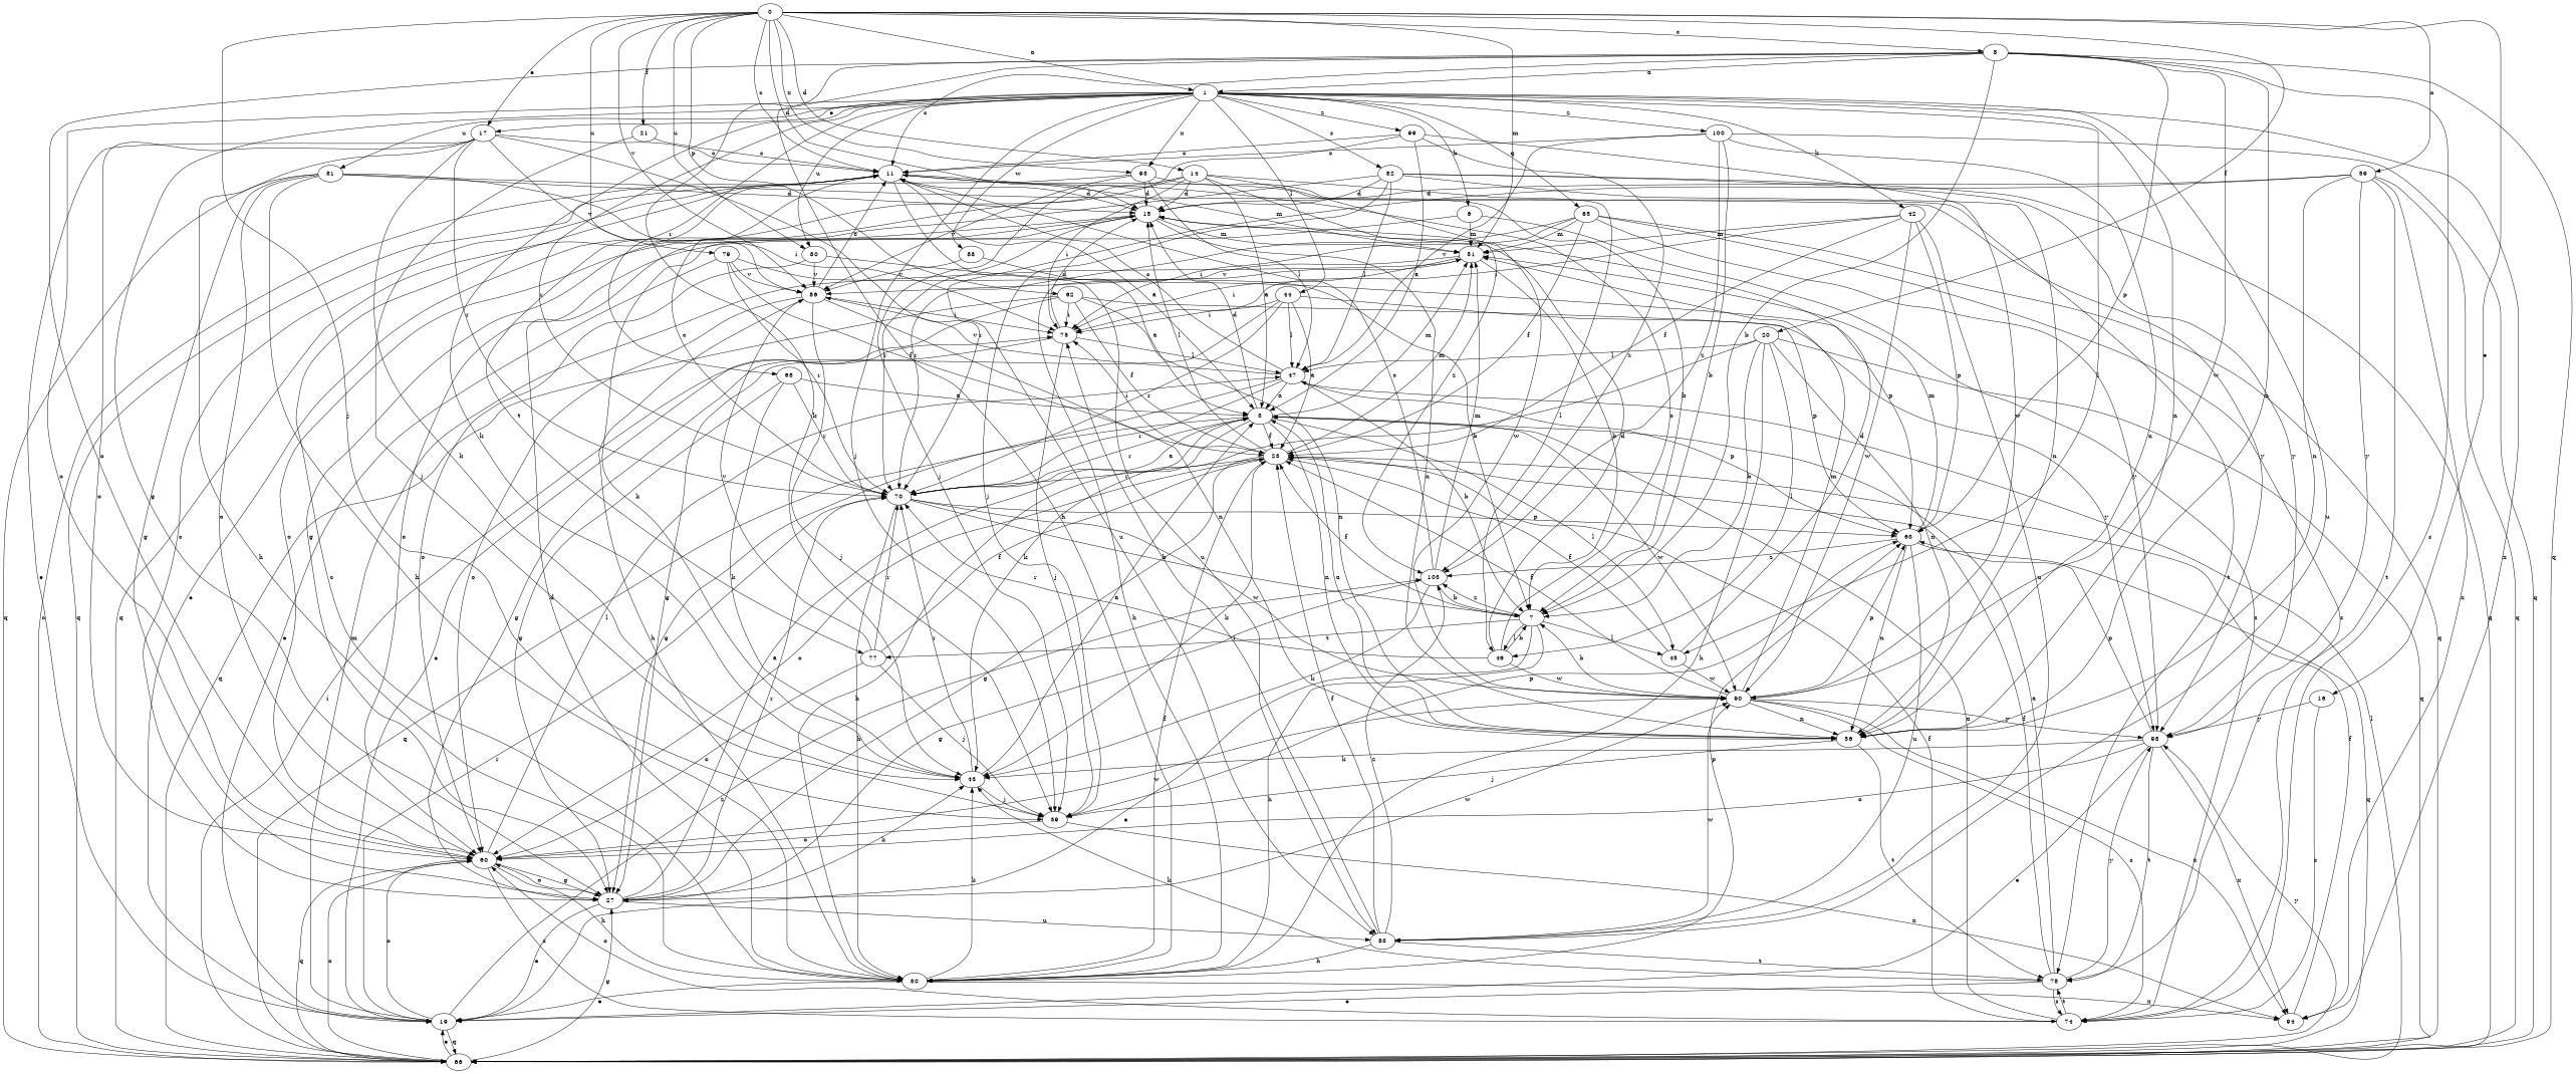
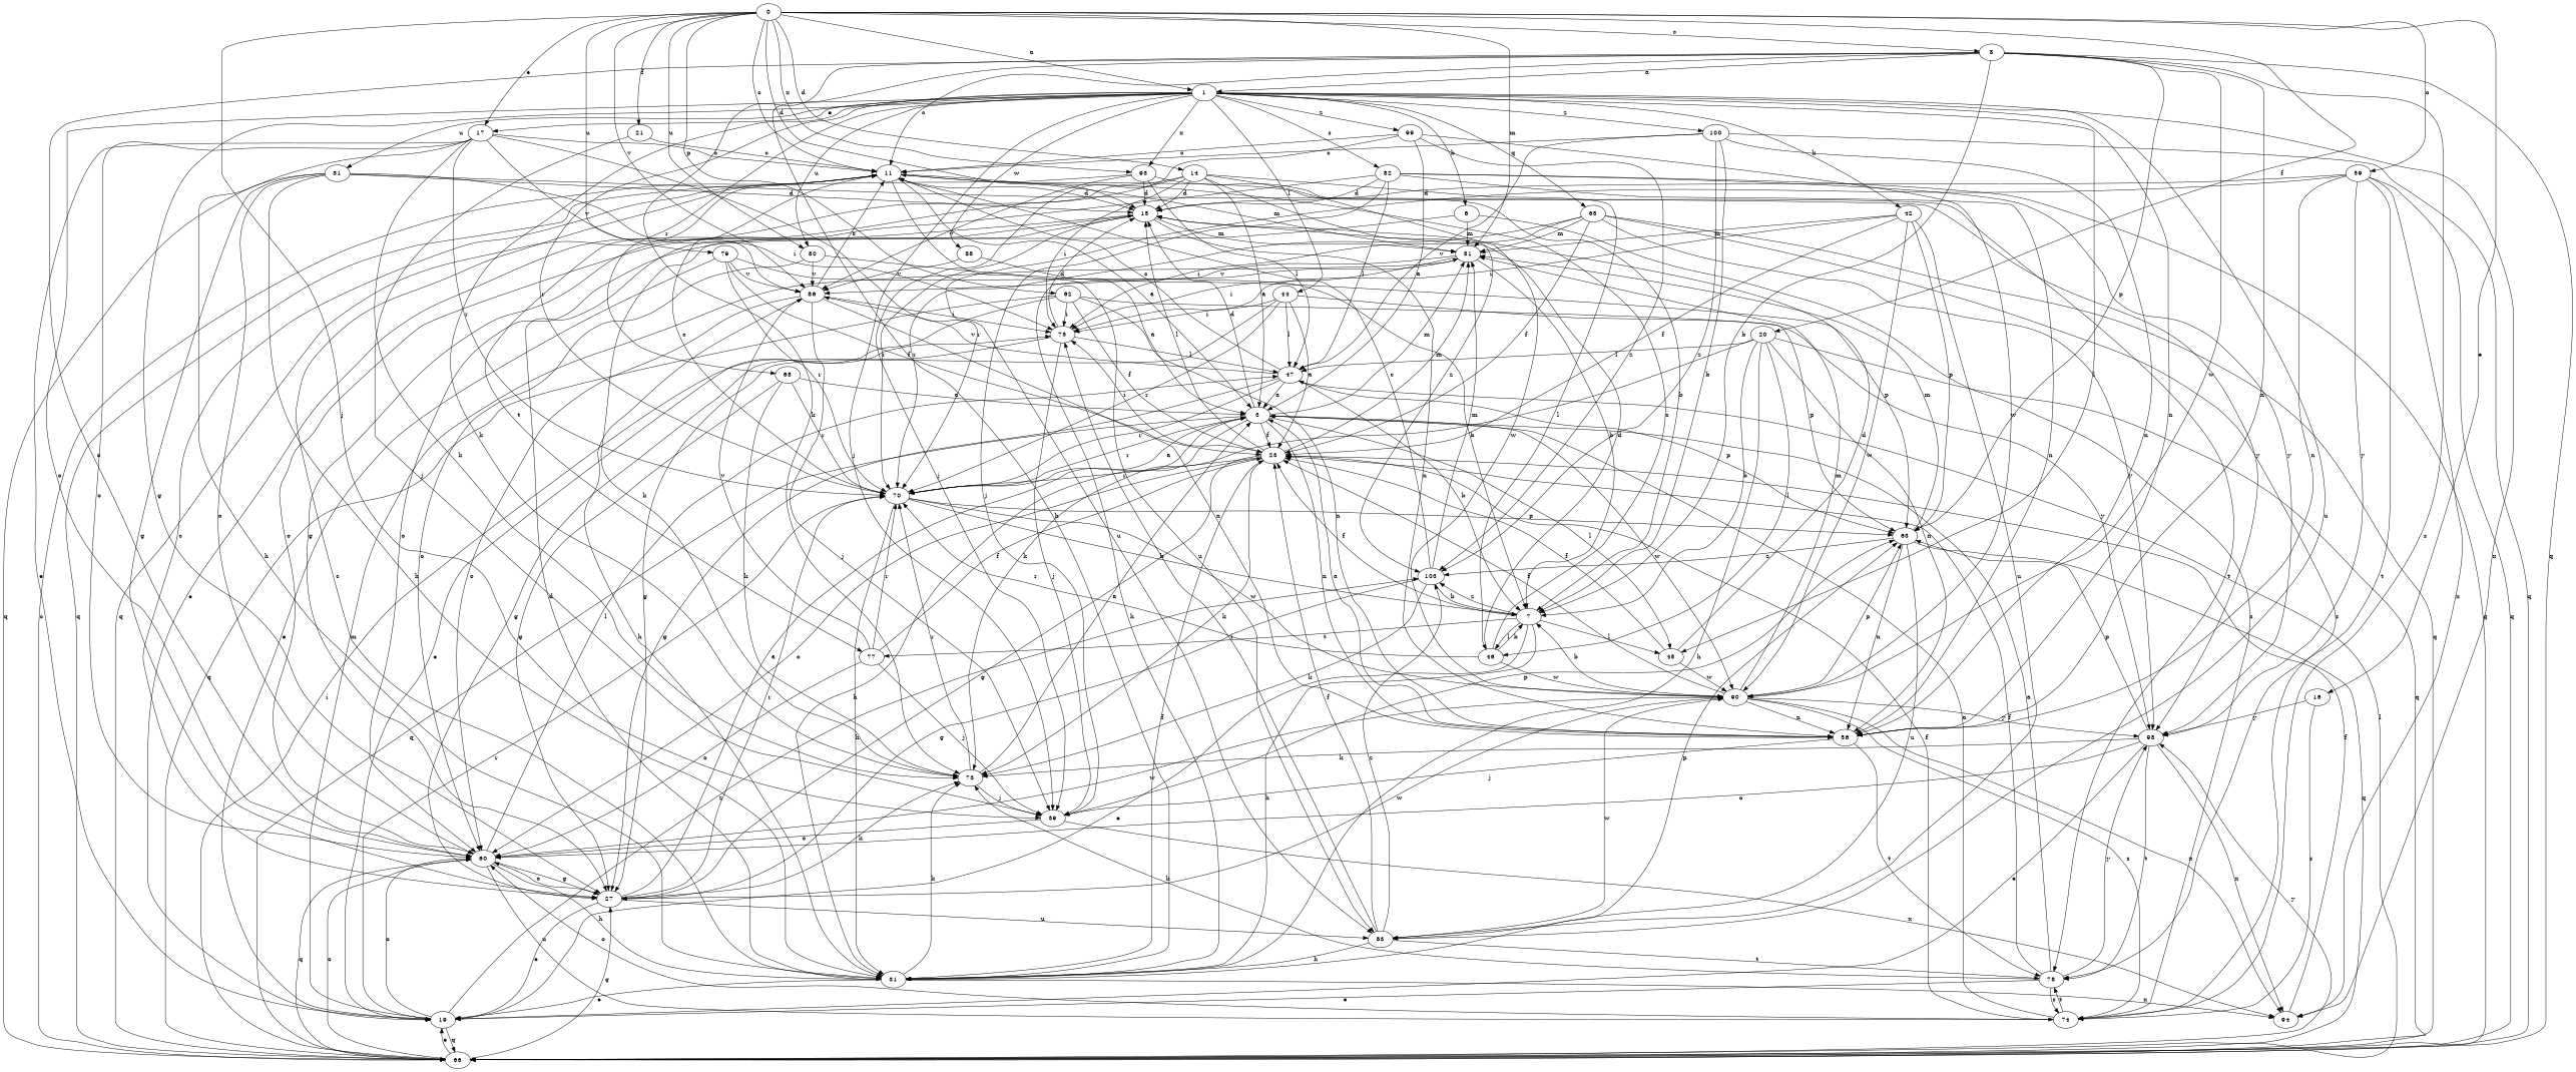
  strict digraph {
    0
    1
    8
    11
    14
    15
    16
    17
    20
    21
    39
    51
    59
    62
    79
    80
    86
    93
    6
    27
    42
-   43
+   43 [label=73]
    44
    45
    56
    60
    65
    68
    70
    n30 [label=82]
    81
    83
    88
    94
    99
    100
-   31 [label=30]
+   31
    66
    90
    74
    7
    63
    3
    19
    46
    77
    103
    n48 [label=75]
    98
    47
    78
    23
    0 -> 1 [label=a]
    0 -> 8 [label=c]
    0 -> 11 [label=c]
    0 -> 14 [label=d]
    0 -> 15 [label=d]
    0 -> 16 [label=e]
    0 -> 17 [label=e]
    0 -> 20 [label=f]
    0 -> 21 [label=f]
    0 -> 39 [label=j]
    0 -> 51 [label=m]
    0 -> 59 [label=o]
    0 -> 62 [label=p]
    0 -> 79 [label=u]
    0 -> 80 [label=u]
    0 -> 86 [label=v]
    0 -> 93 [label=x]
    1 -> 17 [label=e]
    1 -> 39 [label=j]
    1 -> 80 [label=u]
    1 -> 93 [label=x]
    1 -> 6 [label=b]
    1 -> 27 [label=g]
    1 -> 42 [label=k]
    1 -> 43 [label=k]
    1 -> 44 [label=l]
    1 -> 45 [label=l]
    1 -> 56 [label=n]
    1 -> 60 [label=o]
    1 -> 65 [label=q]
    1 -> 68 [label=r]
    1 -> 70 [label=r]
    1 -> n30 [label=s]
    1 -> 81 [label=u]
    1 -> 83 [label=u]
    1 -> 88 [label=w]
    1 -> 94 [label=x]
    1 -> 99 [label=z]
    1 -> 100 [label=z]
    8 -> 1 [label=a]
    8 -> 11 [label=c]
    8 -> 43 [label=k]
    8 -> 56 [label=n]
    8 -> 60 [label=o]
    8 -> 31 [label=h]
    8 -> 66 [label=q]
    8 -> 90 [label=w]
    8 -> 74 [label=s]
    8 -> 7 [label=b]
    8 -> 63 [label=p]
    11 -> 15 [label=d]
    11 -> 51 [label=m]
    11 -> 83 [label=u]
    11 -> 66 [label=q]
    11 -> 7 [label=b]
    11 -> 3 [label=a]
    14 -> 15 [label=d]
    14 -> 90 [label=w]
    14 -> 3 [label=a]
    14 -> 19 [label=e]
    14 -> 46 [label=l]
    14 -> 77 [label=t]
    14 -> 103 [label=z]
    14 -> n48 [label=i]
    15 -> 51 [label=m]
    15 -> 43 [label=k]
    15 -> 56 [label=n]
    15 -> 60 [label=o]
    15 -> 70 [label=r]
    16 -> 74 [label=s]
    16 -> 98 [label=y]
    17 -> 11 [label=c]
    17 -> 86 [label=v]
    17 -> 43 [label=k]
    17 -> 60 [label=o]
    17 -> 70 [label=r]
    17 -> 83 [label=u]
    17 -> 31 [label=h]
    17 -> 19 [label=e]
    20 -> 43 [label=k]
    20 -> 56 [label=n]
    20 -> 31 [label=h]
    20 -> 66 [label=q]
    20 -> 7 [label=b]
    20 -> 46 [label=l]
    20 -> 47 [label=l]
    21 -> 11 [label=c]
    21 -> 39 [label=j]
    39 -> 60 [label=o]
    39 -> 94 [label=x]
    39 -> 63 [label=p]
    51 -> 86 [label=v]
    51 -> 31 [label=h]
    51 -> 7 [label=b]
    51 -> n48 [label=i]
    59 -> 15 [label=d]
    59 -> 56 [label=n]
    59 -> 70 [label=r]
    59 -> 94 [label=x]
    59 -> 66 [label=q]
    59 -> 98 [label=y]
    59 -> 78 [label=t]
    62 -> 56 [label=n]
    62 -> 66 [label=q]
    62 -> 19 [label=e]
    62 -> n48 [label=i]
    62 -> 98 [label=y]
    62 -> 23 [label=f]
    79 -> 86 [label=v]
    79 -> 70 [label=r]
    79 -> 7 [label=b]
    79 -> 19 [label=e]
    79 -> 23 [label=f]
    80 -> 86 [label=v]
    80 -> 60 [label=o]
    80 -> 63 [label=p]
    86 -> 11 [label=c]
    86 -> 39 [label=j]
    86 -> 56 [label=n]
    86 -> 60 [label=o]
    86 -> 31 [label=h]
    86 -> n48 [label=i]
    93 -> 15 [label=d]
    93 -> 86 [label=v]
    93 -> 66 [label=q]
    93 -> 47 [label=l]
    93 -> 78 [label=t]
    6 -> 51 [label=m]
    6 -> 60 [label=o]
    6 -> 74 [label=s]
    27 -> 11 [label=c]
    27 -> 43 [label=k]
    27 -> 60 [label=o]
    27 -> 70 [label=r]
    27 -> 83 [label=u]
    27 -> 90 [label=w]
    27 -> 3 [label=a]
    27 -> 19 [label=e]
    42 -> 51 [label=m]
    42 -> 83 [label=u]
    42 -> 90 [label=w]
    42 -> 63 [label=p]
    42 -> n48 [label=i]
    42 -> 23 [label=f]
    43 -> 39 [label=j]
    43 -> 70 [label=r]
    43 -> 3 [label=a]
    44 -> 27 [label=g]
    44 -> 70 [label=r]
    44 -> 63 [label=p]
    44 -> n48 [label=i]
    44 -> 47 [label=l]
    44 -> 23 [label=a]
    45 -> 15 [label=d]
    45 -> 90 [label=w]
    45 -> 23 [label=f]
    56 -> 39 [label=j]
    56 -> 3 [label=a]
    56 -> 78 [label=t]
    60 -> 27 [label=g]
    60 -> 31 [label=h]
    60 -> 66 [label=q]
    60 -> 90 [label=w]
-   60 -> 74 [label=s]
+   60 -> 74 [label=u]
    60 -> 47 [label=l]
    65 -> 51 [label=m]
    65 -> 70 [label=r]
    65 -> 66 [label=q]
    65 -> 74 [label=s]
    65 -> n48 [label=i]
    65 -> 98 [label=y]
    65 -> 23 [label=f]
    68 -> 27 [label=g]
    68 -> 43 [label=k]
    68 -> 70 [label=r]
    68 -> 3 [label=a]
    70 -> 11 [label=c]
    70 -> 31 [label=h]
    70 -> 90 [label=w]
    70 -> 7 [label=b]
    70 -> 63 [label=p]
    70 -> 3 [label=a]
    n30 -> 15 [label=d]
    n30 -> 39 [label=j]
    n30 -> 27 [label=g]
    n30 -> 56 [label=n]
    n30 -> 66 [label=q]
    n30 -> 98 [label=y]
    n30 -> 47 [label=l]
    81 -> 15 [label=d]
    81 -> 27 [label=g]
    81 -> 60 [label=o]
    81 -> 31 [label=h]
    81 -> 66 [label=q]
    81 -> n48 [label=i]
    81 -> 98 [label=y]
    83 -> 31 [label=h]
    83 -> 90 [label=w]
    83 -> 103 [label=z]
    83 -> n48 [label=i]
    83 -> 78 [label=t]
    83 -> 23 [label=f]
    88 -> 86 [label=v]
    88 -> 3 [label=a]
    94 -> 23 [label=f]
    99 -> 11 [label=c]
    99 -> 39 [label=j]
    99 -> 90 [label=w]
    99 -> 3 [label=a]
    99 -> 103 [label=z]
    100 -> 11 [label=c]
    100 -> 56 [label=n]
    100 -> 66 [label=q]
    100 -> 7 [label=b]
    100 -> 103 [label=z]
    100 -> 47 [label=v]
    31 -> 11 [label=c]
    31 -> 15 [label=d]
    31 -> 43 [label=k]
    31 -> 94 [label=x]
    31 -> 63 [label=p]
    31 -> 19 [label=e]
    31 -> 23 [label=f]
    66 -> 11 [label=c]
    66 -> 27 [label=g]
    66 -> 60 [label=o]
    66 -> 19 [label=e]
    66 -> n48 [label=i]
    66 -> 98 [label=y]
    66 -> 47 [label=l]
    90 -> 51 [label=m]
    90 -> 56 [label=n]
    90 -> 94 [label=x]
    90 -> 74 [label=s]
    90 -> 7 [label=b]
    90 -> 63 [label=p]
    90 -> 98 [label=y]
    90 -> 23 [label=f]
    74 -> 60 [label=o]
    74 -> 3 [label=a]
    74 -> 78 [label=t]
    74 -> 23 [label=f]
    7 -> 45 [label=l]
    7 -> 31 [label=h]
    7 -> 19 [label=e]
    7 -> 46 [label=l]
    7 -> 77 [label=t]
    7 -> 103 [label=z]
    7 -> 23 [label=f]
    63 -> 51 [label=m]
    63 -> 56 [label=n]
    63 -> 83 [label=u]
    63 -> 66 [label=q]
    63 -> 103 [label=z]
    3 -> 15 [label=d]
    3 -> 51 [label=m]
    3 -> 45 [label=l]
    3 -> 56 [label=n]
    3 -> 70 [label=r]
    3 -> 31 [label=h]
    3 -> 66 [label=q]
    3 -> 90 [label=w]
    3 -> 23 [label=f]
    19 -> 51 [label=m]
    19 -> 60 [label=o]
    19 -> 70 [label=r]
    19 -> 66 [label=q]
    19 -> 103 [label=z]
    46 -> 11 [label=c]
    46 -> 15 [label=d]
    46 -> 70 [label=r]
    46 -> 90 [label=w]
    46 -> 7 [label=b]
    77 -> 39 [label=j]
    77 -> 86 [label=v]
    77 -> 60 [label=o]
    77 -> 70 [label=r]
    77 -> 23 [label=f]
    103 -> 11 [label=c]
    103 -> 51 [label=m]
    103 -> 27 [label=g]
    103 -> 43 [label=k]
    103 -> 7 [label=b]
    n48 -> 15 [label=d]
    n48 -> 39 [label=j]
    n48 -> 27 [label=g]
    n48 -> 47 [label=l]
    98 -> 43 [label=k]
    98 -> 60 [label=o]
    98 -> 94 [label=x]
    98 -> 63 [label=p]
    98 -> 19 [label=e]
    98 -> 78 [label=t]
    47 -> 11 [label=c]
    47 -> 86 [label=v]
    47 -> 27 [label=g]
    47 -> 70 [label=r]
    47 -> 7 [label=b]
    47 -> 63 [label=p]
    47 -> 3 [label=a]
    78 -> 43 [label=k]
    78 -> 74 [label=s]
    78 -> 3 [label=a]
    78 -> 19 [label=e]
    78 -> 98 [label=y]
    78 -> 23 [label=f]
    23 -> 15 [label=l]
    23 -> 51 [label=m]
    23 -> 27 [label=g]
    23 -> 43 [label=k]
    23 -> 60 [label=o]
    23 -> 70 [label=r]
    23 -> n48 [label=i]
  }
